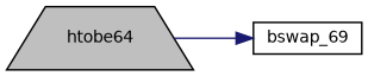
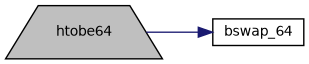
  digraph {
    rankdir=LR
    node [color=black fontname=Helvetica fontsize=10 style=filled]
    n1 [fillcolor=grey75 fontcolor=black height=0.2 label=htobe64 shape=trapezium width=0.4]
-   n2 [fillcolor=white height=0.2 label=bswap_69 shape=box width=0.4]
+   n2 [fillcolor=white height=0.2 label=bswap_64 shape=box width=0.4]
    n1 -> n2 [color=midnightblue fontname=Helvetica fontsize=10 labelfontname=Helvetica labelfontsize=10 style=solid]
  }
